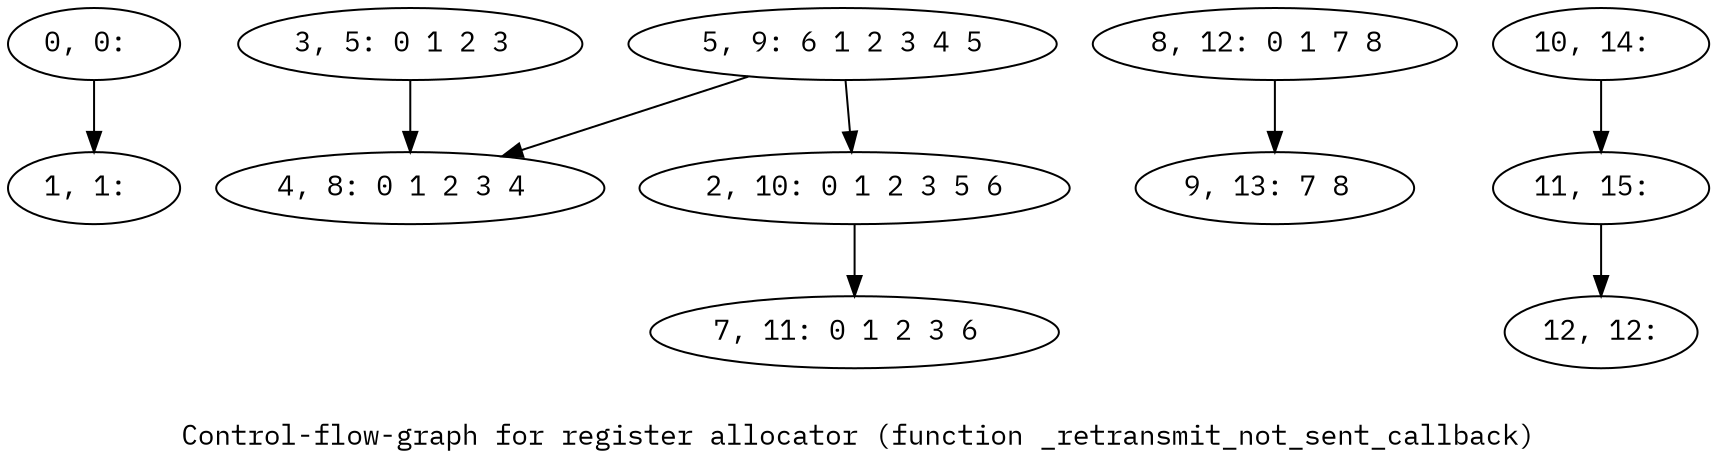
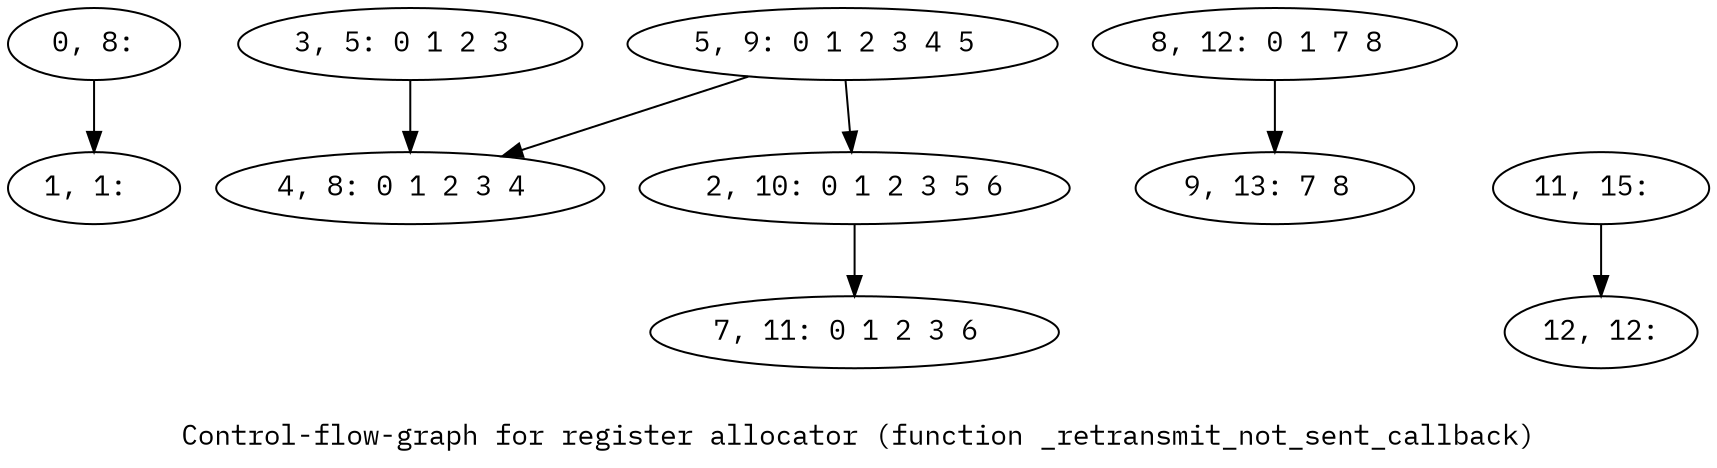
  digraph {
    fontname="IBM Plex Mono"
    label="Control-flow-graph for register allocator (function _retransmit_not_sent_callback)"
    node [fontname="IBM Plex Mono"]
    edge [fontname="IBM Plex Mono"]
-   n1 [label="0, 0: "]
+   n1 [label="0, 8:"]
    n2 [label="1, 1: "]
    n3 [label="3, 5: 0 1 2 3 "]
    n4 [label="4, 8: 0 1 2 3 4 "]
-   n5 [label="5, 9: 6 1 2 3 4 5"]
+   n5 [label="5, 9: 0 1 2 3 4 5 "]
    n6 [label="2, 10: 0 1 2 3 5 6"]
    n7 [label="7, 11: 0 1 2 3 6 "]
    n8 [label="8, 12: 0 1 7 8 "]
    n9 [label="9, 13: 7 8 "]
-   n10 [label="10, 14: "]
    n11 [label="11, 15: "]
    n12 [label="12, 12:"]
    n1 -> n2
    n3 -> n4
    n5 -> n4
    n5 -> n6
    n6 -> n7
    n8 -> n9
-   n10 -> n11
    n11 -> n12
  }
